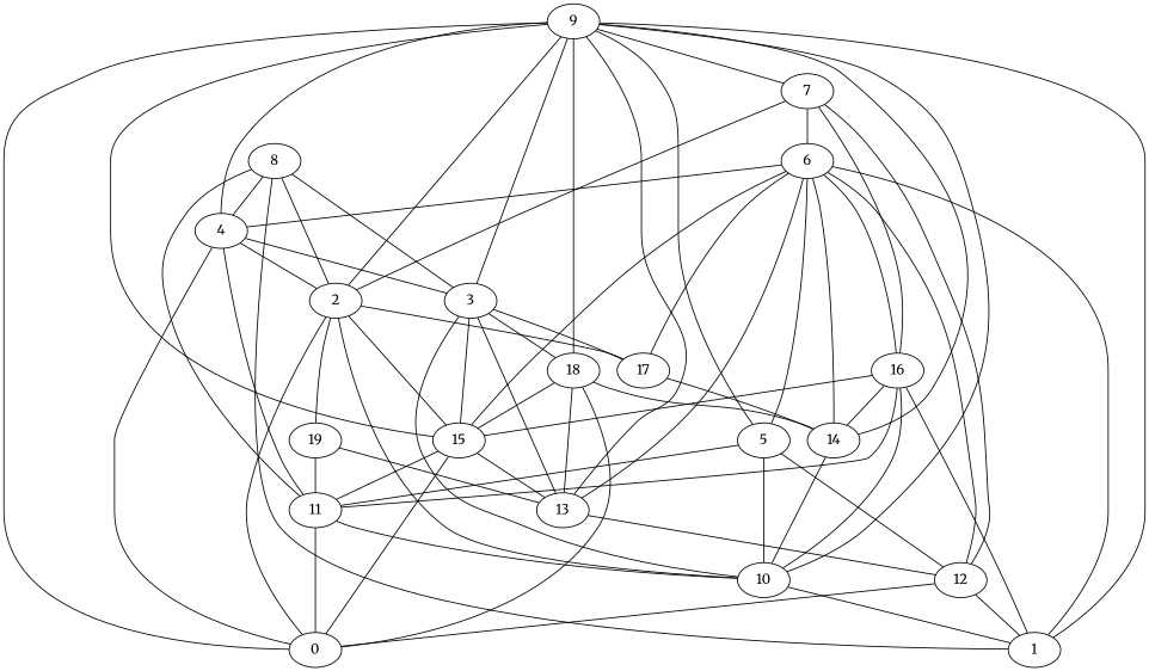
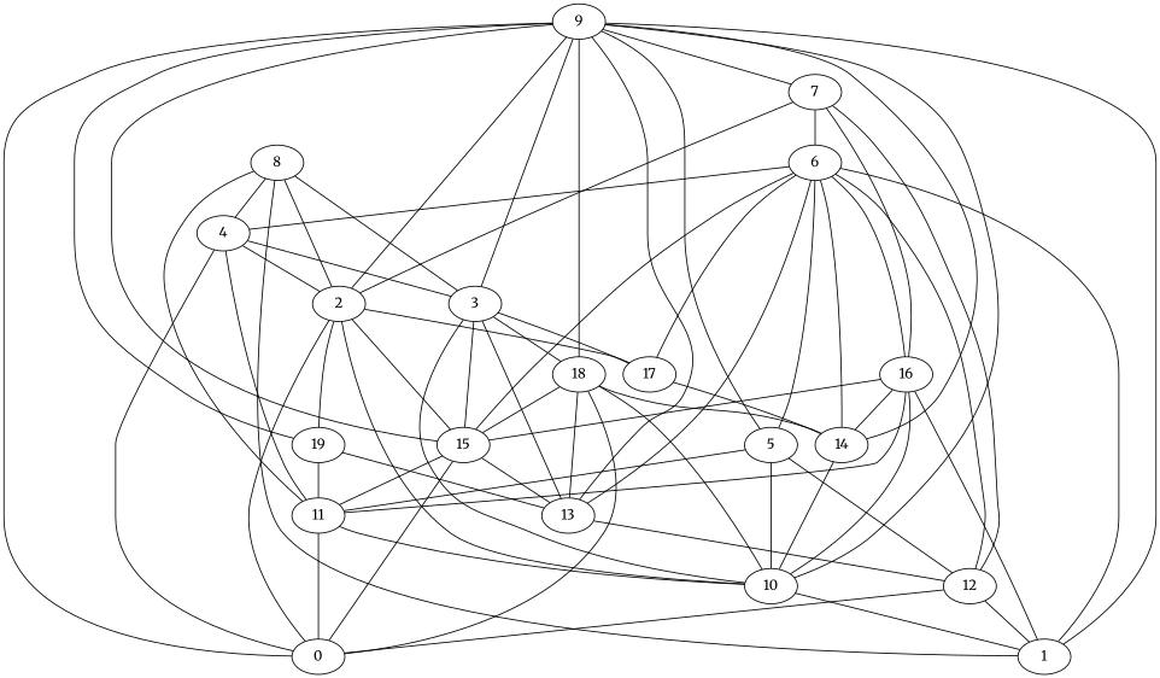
  digraph {
    fontname=Merriweather
    node [fontname=Merriweather]
    edge [color=black dir=none fontname=Merriweather]
    8
    1
    3
    4
    2
    11
    10
    17
    15
    13
    18
    14
    0
    19
    12
    5
    6
    16
    9
    7
    subgraph sub_1 {
      8
      1
      3
      4
      2
      11
      10
      17
      15
      13
      18
      14
      0
      19
      12
      5
      6
      16
      9
      7
    }
    8 -> 1
    8 -> 3
    8 -> 4
    8 -> 2
    8 -> 11
    3 -> 10
    3 -> 17
    3 -> 15
    3 -> 13
    3 -> 18
    4 -> 3
    4 -> 2
    4 -> 11
    4 -> 0
    2 -> 10
    2 -> 17
    2 -> 15
    2 -> 0
    2 -> 19
    11 -> 10
    11 -> 0
    10 -> 1
    17 -> 14
    15 -> 11
    15 -> 13
    15 -> 0
    13 -> 12
+   18 -> 10
    18 -> 15
    18 -> 13
    18 -> 14
    18 -> 0
    14 -> 10
    19 -> 11
    19 -> 13
    12 -> 1
    12 -> 0
    5 -> 11
    5 -> 10
    5 -> 12
    6 -> 1
    6 -> 4
    6 -> 17
    6 -> 15
    6 -> 13
    6 -> 14
    6 -> 12
    6 -> 5
    6 -> 16
    16 -> 1
    16 -> 11
    16 -> 10
    16 -> 15
    16 -> 14
    9 -> 1
    9 -> 3
    9 -> 2
    9 -> 10
    9 -> 15
    9 -> 13
    9 -> 18
    9 -> 14
    9 -> 0
-   9 -> 4
+   9 -> 19
    9 -> 5
    9 -> 7
    7 -> 2
    7 -> 12
    7 -> 6
    7 -> 16
  }
